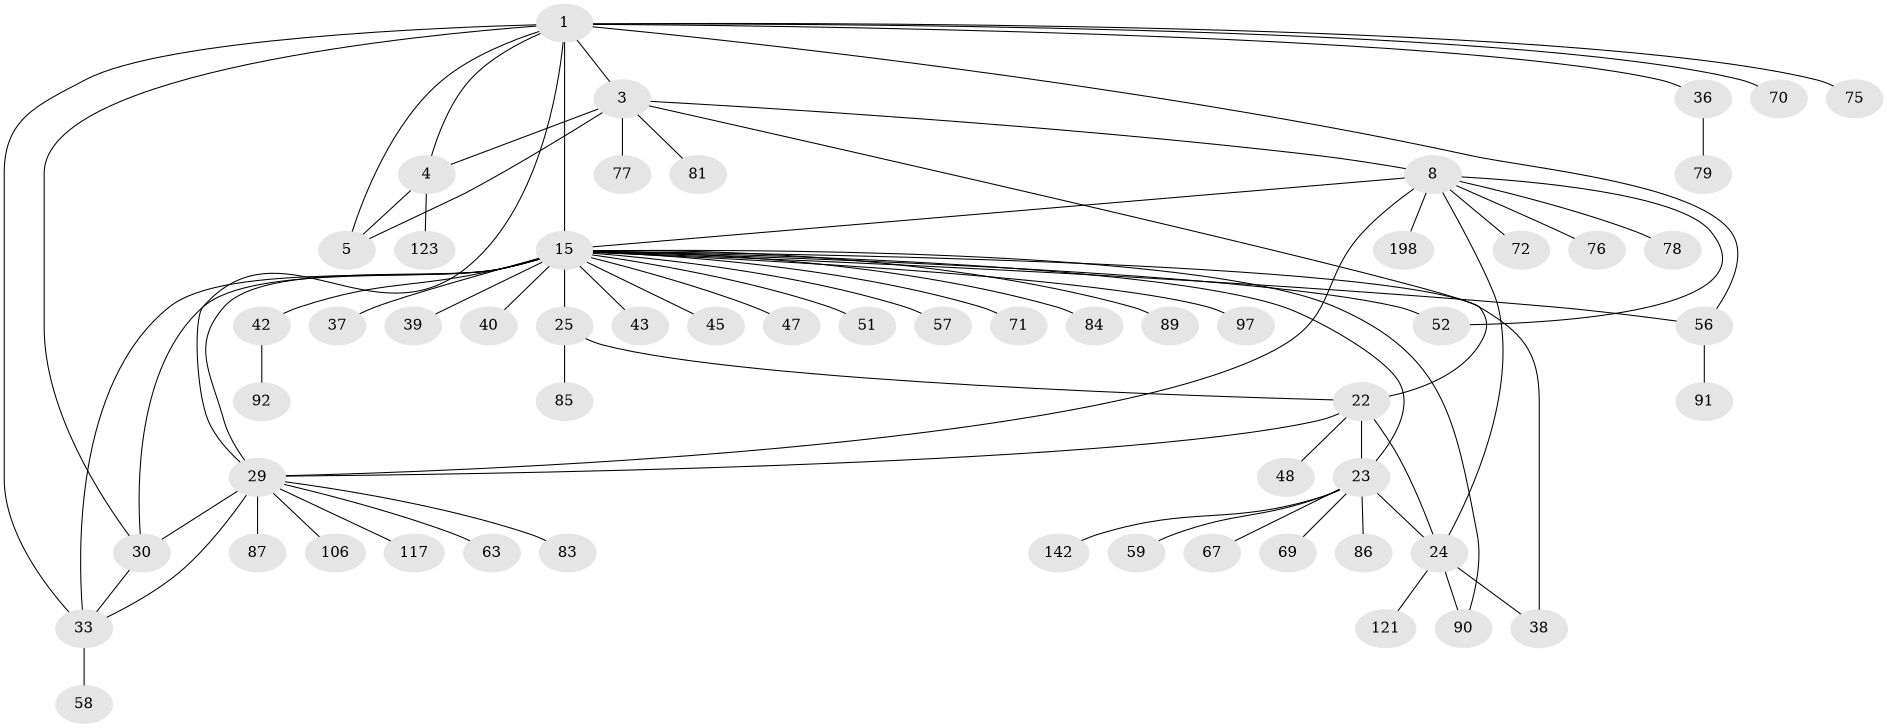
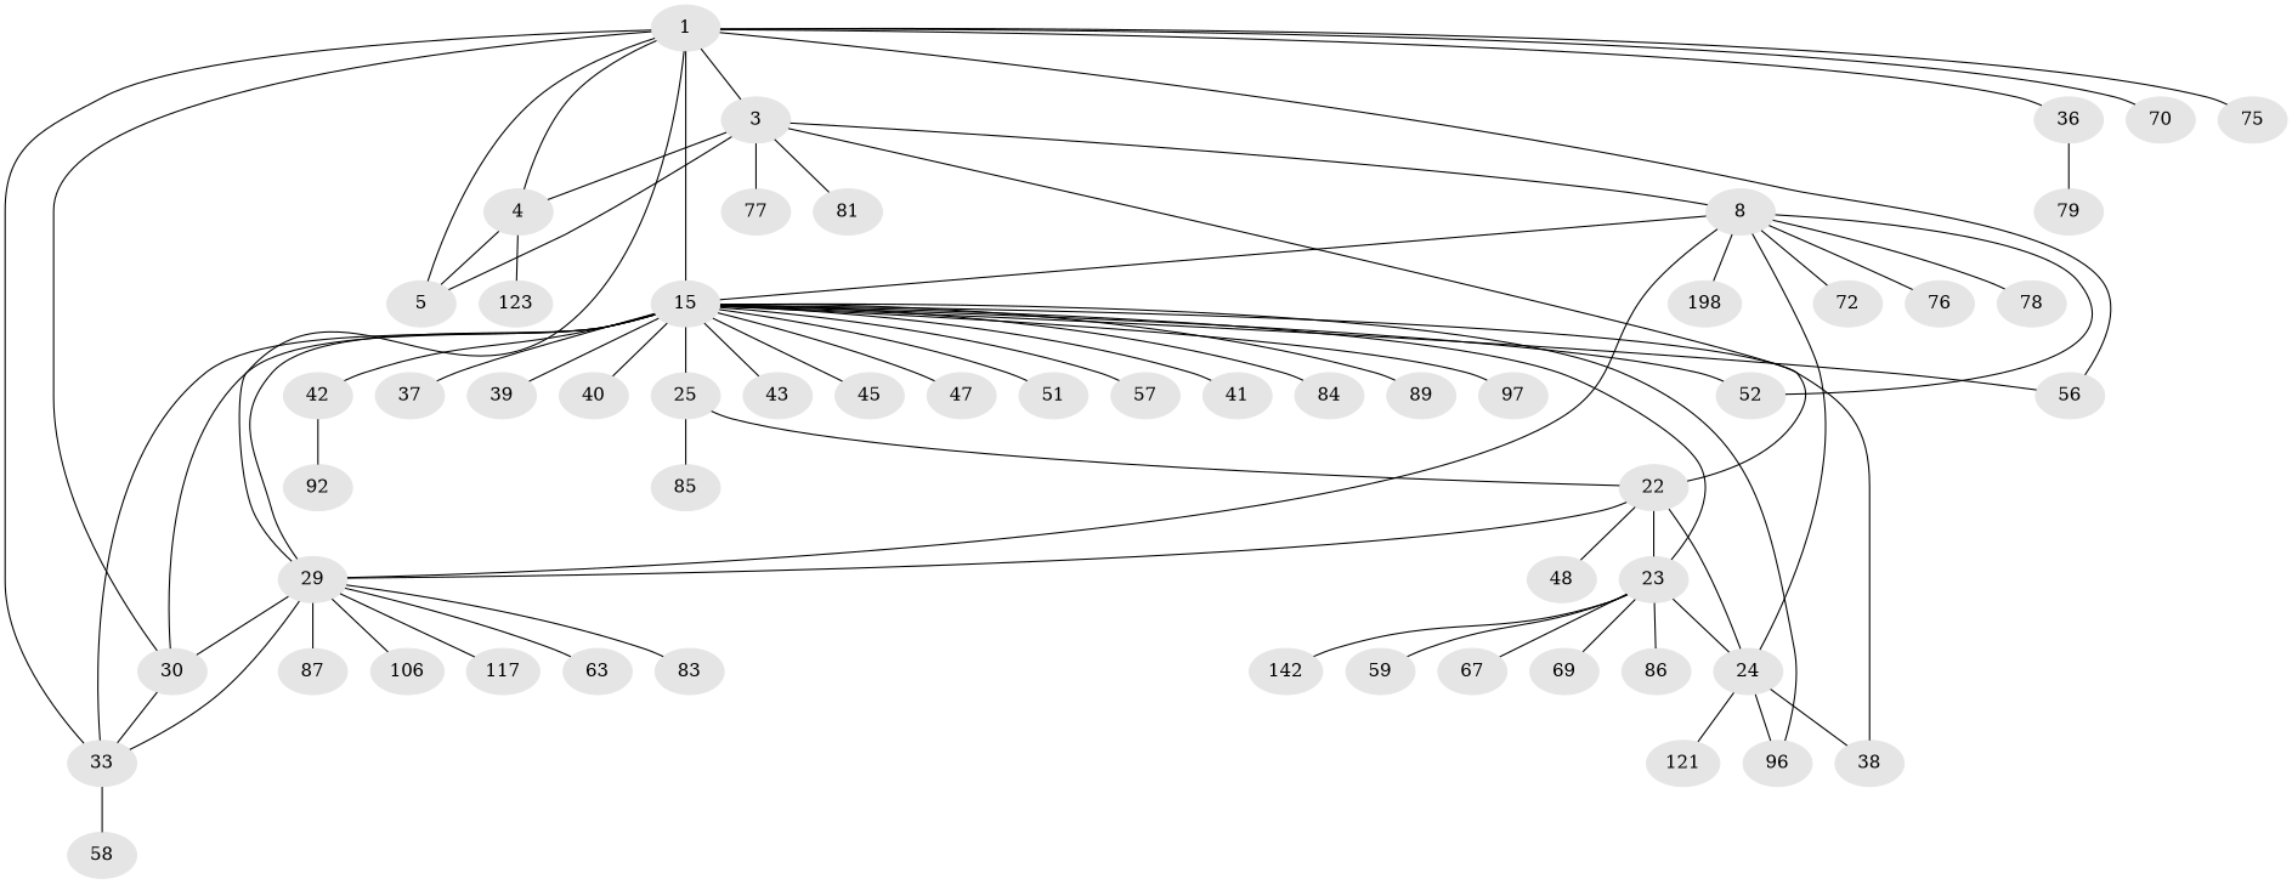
  graph {
    node [color=gray90 style=filled]
    1 [super="+2+140"]
    3 [super="+99"]
    4
    5 [super="+74+49"]
    15 [super="+17+125+136+66+16+31+18+54"]
    29
    30 [super="+55+108+68"]
    33
    36
    56
    70 [super="+96"]
    75
    8 [super="+53+127+138+62+10+11+9"]
    22 [super="+25"]
    77
    81
    123
    52
    n19 [label=25 super="+41+73"]
    23 [super="+65+112+27+26"]
    37
    38
    39
    40
    42
    43 [super="+104"]
    45 [super="+98"]
    47 [super="+135+60"]
    51
    57 [super="+137"]
-   71
+   71 [label=41]
    84
    89
-   90
+   90 [label=96]
    97
    63
    83
    87
    106
    117
    58
    79
-   91
    24 [super="+64"]
    72 [super="+113"]
    76
    78 [super="+82"]
    n48 [label=198]
    48
    121
    85 [super="+88"]
    59
    67
    69
    86
    142
    92
    1 -- 3 [weight=4]
    1 -- 4 [weight=4]
    1 -- 5 [weight=4]
    1 -- 15 [weight=5]
    1 -- 29
    1 -- 30
    1 -- 33
    1 -- 36
    1 -- 56
    1 -- 70
    1 -- 75
    3 -- 4
    3 -- 5
    3 -- 8
    3 -- 22
    3 -- 77
    3 -- 81
    4 -- 5
    4 -- 123
    15 -- 29 [weight=3]
    15 -- 30 [weight=3]
    15 -- 33 [weight=3]
    15 -- 56
    15 -- 52
    15 -- n19 [weight=6]
    15 -- 23
    15 -- 37
    15 -- 38
    15 -- 39
    15 -- 40
    15 -- 42
    15 -- 43
    15 -- 45
    15 -- 47
    15 -- 51
    15 -- 57
    15 -- 71
    15 -- 84
    15 -- 89
    15 -- 90
    15 -- 97
    29 -- 30
    29 -- 33
    29 -- 63
    29 -- 83
    29 -- 87
    29 -- 106
    29 -- 117
    30 -- 33
    33 -- 58
    36 -- 79
-   56 -- 91
    8 -- 15 [weight=3]
    8 -- 29
    8 -- 52
    8 -- 24 [weight=2]
    8 -- 72
    8 -- 76
    8 -- 78
    8 -- n48
    22 -- 29
    22 -- 23 [weight=8]
    22 -- 24 [weight=2]
    22 -- 48
    n19 -- 22
    n19 -- 85
    23 -- 24 [weight=4]
    23 -- 59
    23 -- 67
    23 -- 69
    23 -- 86
    23 -- 142
    42 -- 92
    24 -- 38
    24 -- 90
    24 -- 121
  }
